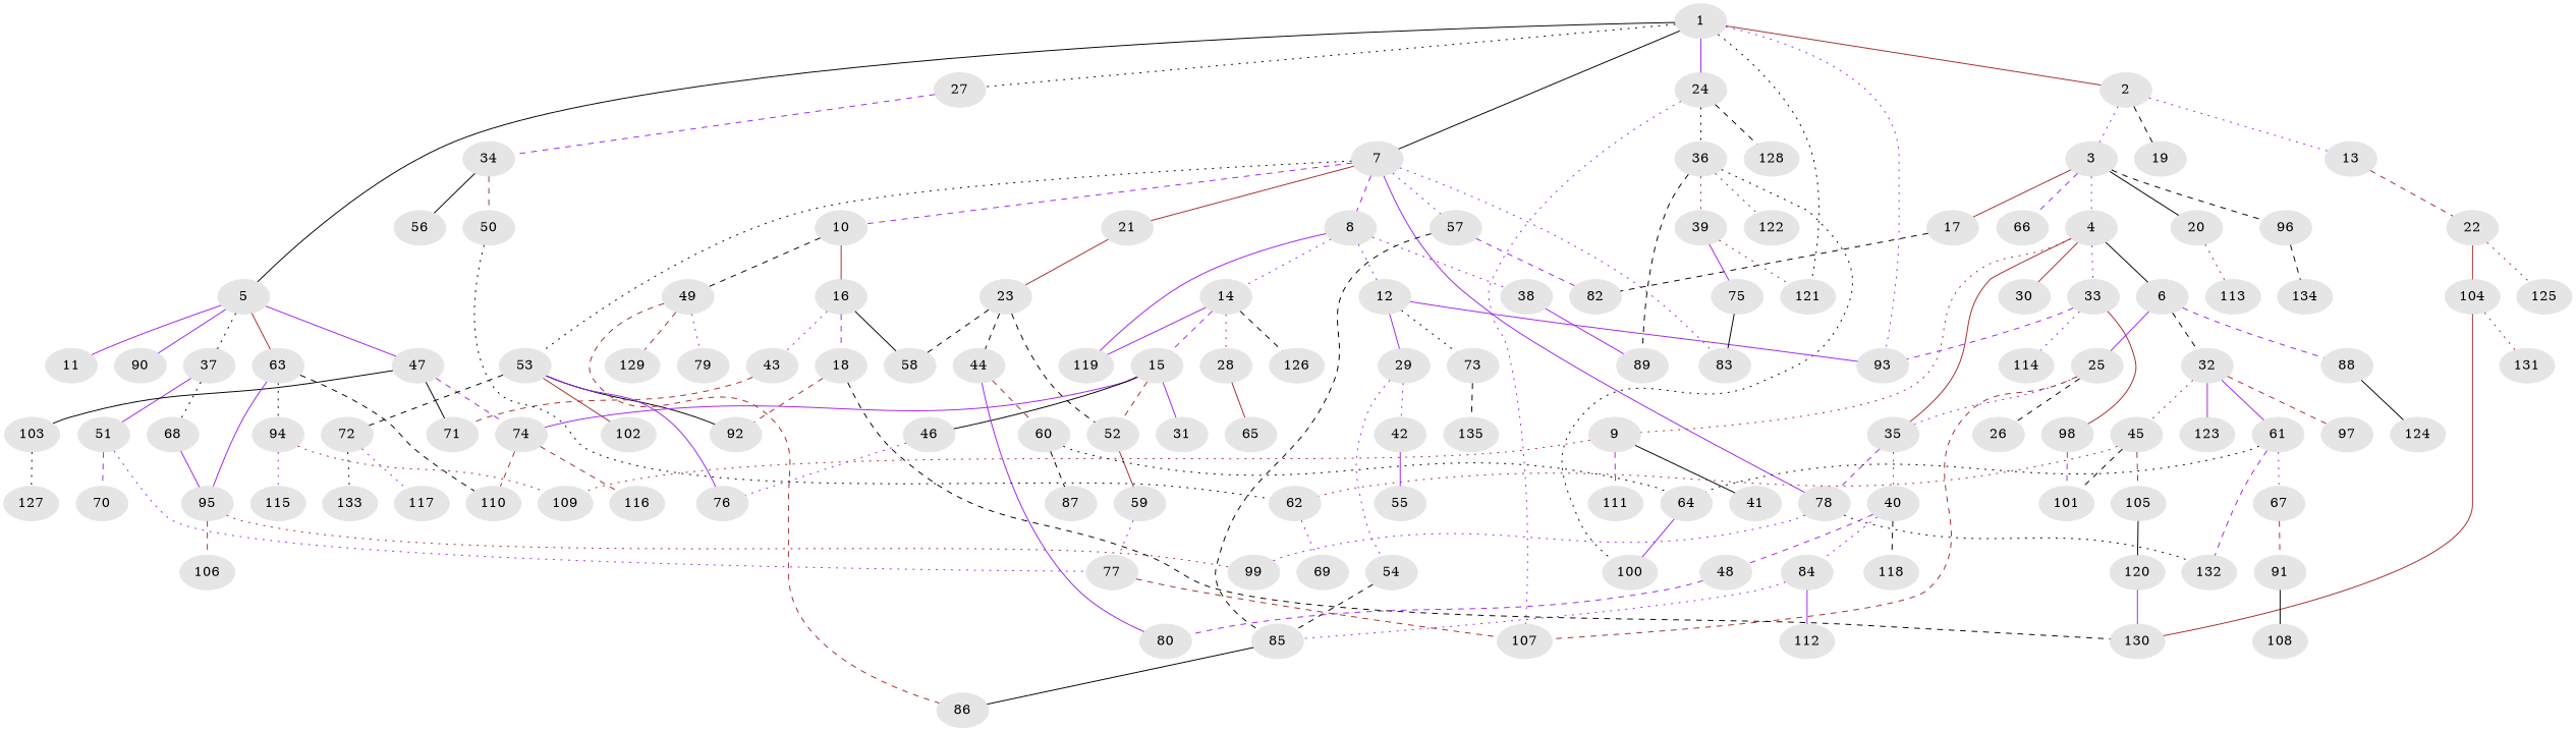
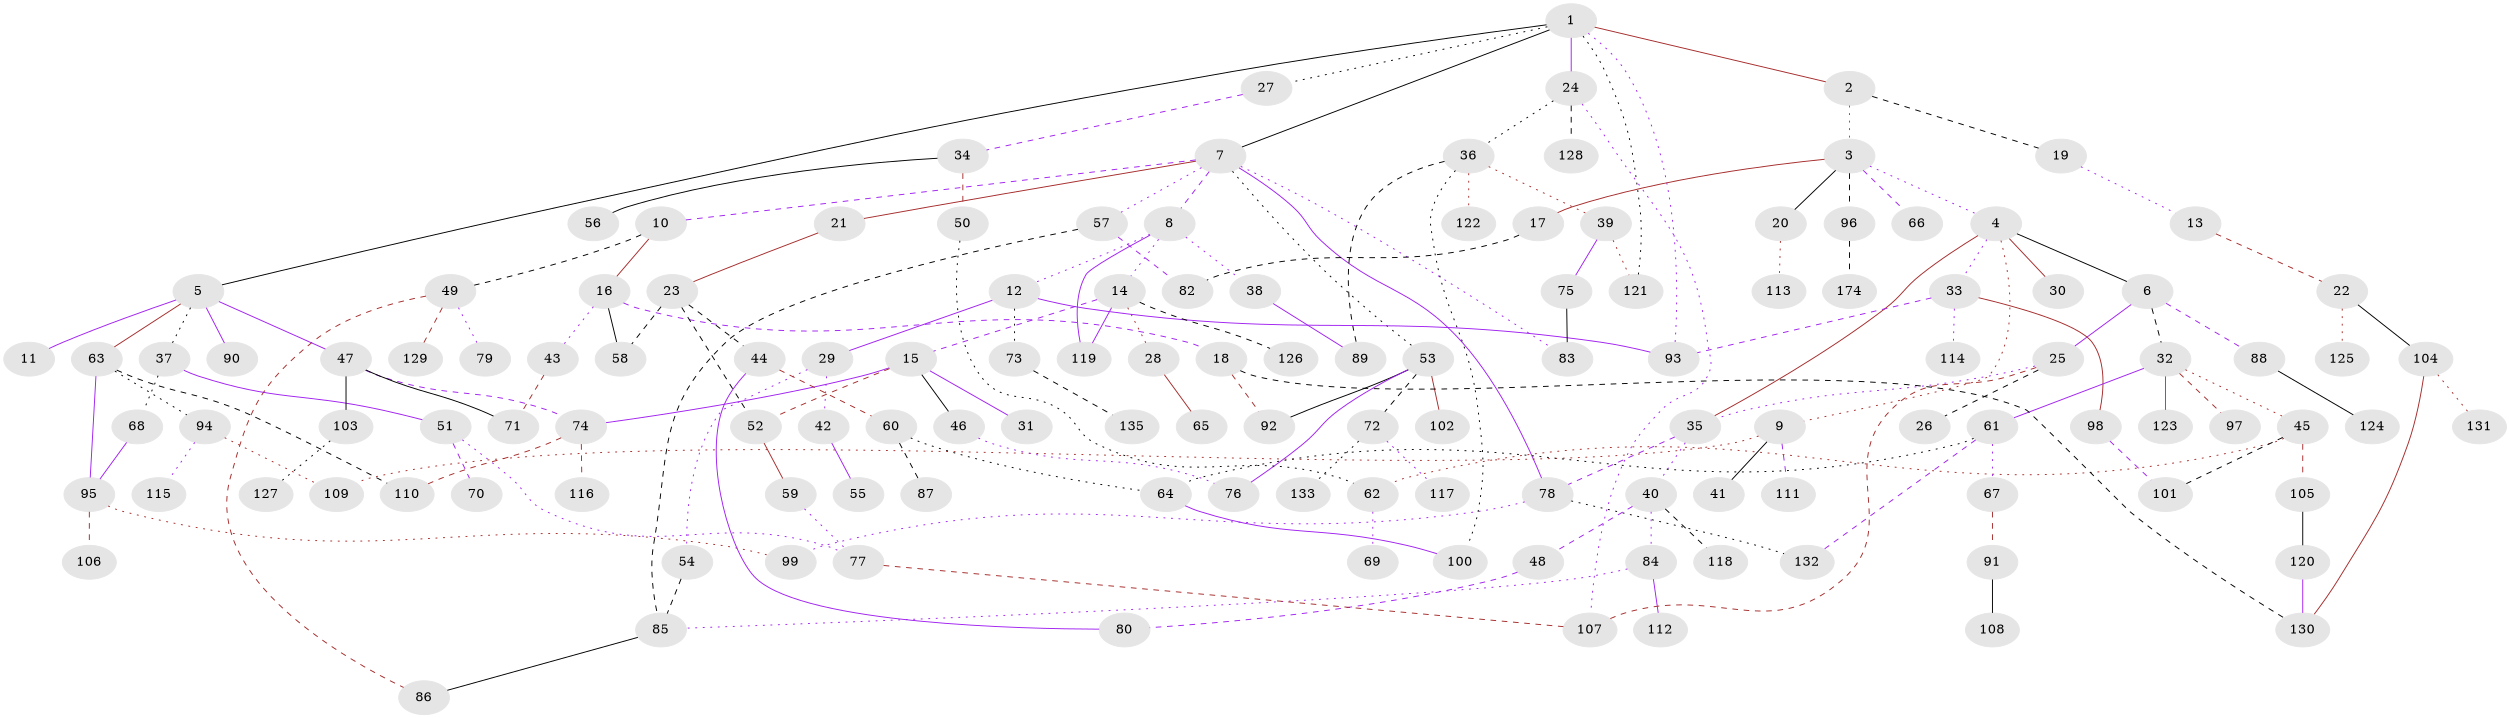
  graph {
    node [color=gray90 style=filled]
    edge [color=purple style=dotted]
    1
    2
    5
    7
    24
    27
    93
    121
    3
    13
    19
    11
    37
    47
    63
    90
    8
    10
    21
    53
    57
    78
    83
    36
    107
    128
    34
    4
    17
    20
    66
    96
    22
    6
    9
    30
    33
    35
    82
    113
-   134
+   134 [label=174]
    25
    32
    88
    41
    109
    111
    98
    114
    40
    51
    68
    74
    71
    103
    94
    95
    110
    26
    45
    61
    97
    123
    124
    12
    14
    38
    119
    16
    49
    23
    92
    76
    72
    102
    85
    132
    99
    29
    73
    15
    28
    126
    89
    18
    43
    58
    79
    86
    129
    42
    54
    135
    104
    125
    31
    46
    52
    65
    59
    116
    130
    44
    131
    60
    80
    39
    100
    122
    50
    56
    55
    62
    101
    105
    64
    67
    48
    84
    118
    75
    70
    77
    112
    87
    69
    120
    127
    117
    133
    91
    115
    106
    108
    1 -- 2 [color=brown style=solid]
    1 -- 5 [color=black style=solid]
    1 -- 7 [color=black style=solid]
    1 -- 24 [style=solid]
    1 -- 27 [color=black]
    1 -- 93
    1 -- 121 [color=black]
    2 -- 3
-   2 -- 13
+   19 -- 13
    2 -- 19 [color=black style=dashed]
    5 -- 11 [style=solid]
    5 -- 37 [color=black]
    5 -- 47 [style=solid]
    5 -- 63 [color=brown style=solid]
    5 -- 90 [style=solid]
    7 -- 8 [style=dashed]
    7 -- 10 [style=dashed]
    7 -- 21 [color=brown style=solid]
    7 -- 53 [color=black]
    7 -- 57
    7 -- 78 [style=solid]
    7 -- 83
    24 -- 36 [color=black]
    24 -- 107
    24 -- 128 [color=black style=dashed]
    27 -- 34 [style=dashed]
    3 -- 4
    3 -- 17 [color=brown style=solid]
    3 -- 20 [color=black style=solid]
    3 -- 66 [style=dashed]
    3 -- 96 [color=black style=dashed]
    13 -- 22 [color=brown style=dashed]
    37 -- 51 [style=solid]
    37 -- 68 [color=black]
    47 -- 74 [style=dashed]
    47 -- 71 [color=black style=solid]
    47 -- 103 [color=black style=solid]
    63 -- 94 [color=black]
    63 -- 95 [style=solid]
    63 -- 110 [color=black style=dashed]
    8 -- 12
    8 -- 14
    8 -- 38
    8 -- 119 [style=solid]
    10 -- 16 [color=brown style=solid]
    10 -- 49 [color=black style=dashed]
    21 -- 23 [color=brown style=solid]
    53 -- 92 [color=black style=solid]
    53 -- 76 [style=solid]
    53 -- 72 [color=black style=dashed]
    53 -- 102 [color=brown style=solid]
    57 -- 82 [style=dashed]
    57 -- 85 [color=black style=dashed]
    78 -- 132 [color=black]
    78 -- 99
    36 -- 89 [color=black style=dashed]
    36 -- 39 [color=brown]
    36 -- 100 [color=black]
    36 -- 122 [color=brown]
    34 -- 50 [color=brown style=dashed]
    34 -- 56 [color=black style=solid]
    4 -- 6 [color=black style=solid]
    4 -- 9 [color=brown]
    4 -- 30 [color=brown style=solid]
    4 -- 33
    4 -- 35 [color=brown style=solid]
    17 -- 82 [color=black style=dashed]
    20 -- 113 [color=brown]
    96 -- 134 [color=black style=dashed]
-   22 -- 104 [color=brown style=solid]
+   22 -- 104 [color=black style=solid]
    22 -- 125 [color=brown]
    6 -- 25 [style=solid]
    6 -- 32 [color=black style=dashed]
    6 -- 88 [style=dashed]
    9 -- 41 [color=black style=solid]
    9 -- 109 [color=brown]
    9 -- 111 [style=dashed]
    33 -- 93 [style=dashed]
    33 -- 98 [color=brown style=solid]
    33 -- 114
    35 -- 78 [style=dashed]
    35 -- 40
    25 -- 107 [color=brown style=dashed]
    25 -- 35
    25 -- 26 [color=black style=dashed]
    32 -- 45 [color=brown]
    32 -- 61 [style=solid]
    32 -- 97 [color=brown style=dashed]
    32 -- 123 [style=solid]
    88 -- 124 [color=black style=solid]
    98 -- 101 [style=dashed]
    40 -- 48 [style=dashed]
    40 -- 84
    40 -- 118 [color=black style=dashed]
    51 -- 70 [style=dashed]
    51 -- 77
    68 -- 95 [style=solid]
    74 -- 110 [color=brown style=dashed]
    74 -- 116 [color=brown style=dashed]
    103 -- 127 [color=black]
    94 -- 109 [color=brown]
    94 -- 115
    95 -- 99 [color=brown]
    95 -- 106 [color=brown style=dashed]
    45 -- 62 [color=brown]
    45 -- 101 [color=black style=dashed]
    45 -- 105 [color=brown style=dashed]
    61 -- 132 [style=dashed]
    61 -- 64 [color=black]
    61 -- 67
    12 -- 93 [style=solid]
    12 -- 29 [style=solid]
    12 -- 73 [color=black]
    14 -- 119 [style=solid]
    14 -- 15 [style=dashed]
    14 -- 28 [color=brown]
    14 -- 126 [color=black style=dashed]
    38 -- 89 [style=solid]
    16 -- 18 [style=dashed]
    16 -- 43
    16 -- 58 [color=black style=solid]
    49 -- 79
    49 -- 86 [color=brown style=dashed]
    49 -- 129 [color=brown style=dashed]
    23 -- 58 [color=black style=dashed]
    23 -- 52 [color=black style=dashed]
    23 -- 44 [color=black style=dashed]
    72 -- 117
    72 -- 133 [color=black]
    85 -- 86 [color=black style=solid]
    29 -- 42
    29 -- 54
    73 -- 135 [color=black style=dashed]
    15 -- 74 [style=solid]
    15 -- 31 [style=solid]
    15 -- 46 [color=black style=solid]
    15 -- 52 [color=brown style=dashed]
    28 -- 65 [color=brown style=solid]
    18 -- 92 [color=brown style=dashed]
    18 -- 130 [color=black style=dashed]
    43 -- 71 [color=brown style=dashed]
    42 -- 55 [style=solid]
    54 -- 85 [color=black style=dashed]
    104 -- 130 [color=brown style=solid]
    104 -- 131 [color=brown]
    46 -- 76
    52 -- 59 [color=brown style=solid]
    59 -- 77
    44 -- 60 [color=brown style=dashed]
    44 -- 80 [style=solid]
    60 -- 64 [color=black]
    60 -- 87 [color=black style=dashed]
    39 -- 121 [color=brown]
    39 -- 75 [style=solid]
    50 -- 62 [color=black]
    62 -- 69
    105 -- 120 [color=black style=solid]
    64 -- 100 [style=solid]
    67 -- 91 [color=brown style=dashed]
    48 -- 80 [style=dashed]
    84 -- 85
    84 -- 112 [style=solid]
    75 -- 83 [color=black style=solid]
    77 -- 107 [color=brown style=dashed]
    120 -- 130 [style=solid]
    91 -- 108 [color=black style=solid]
  }
